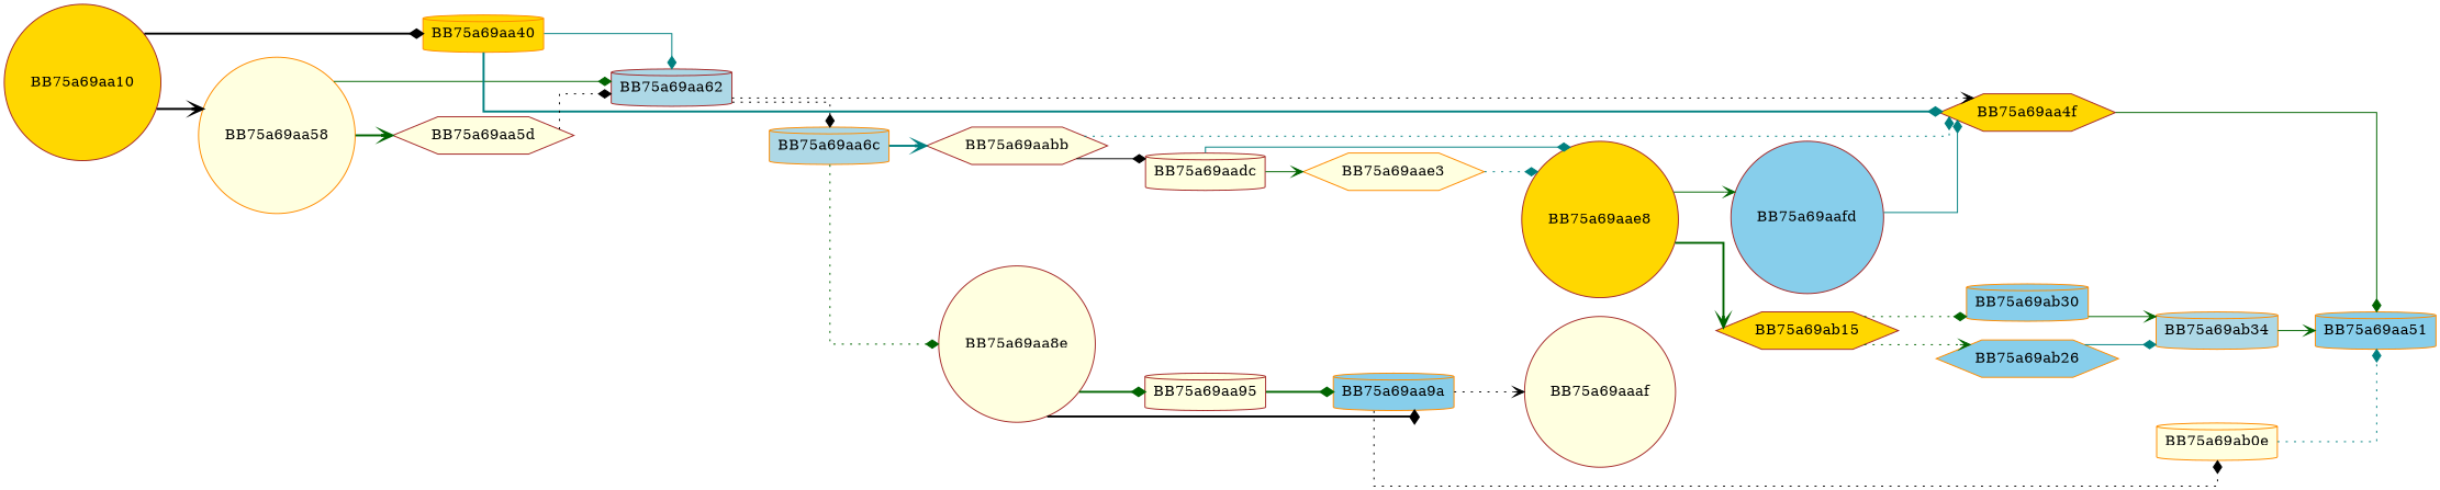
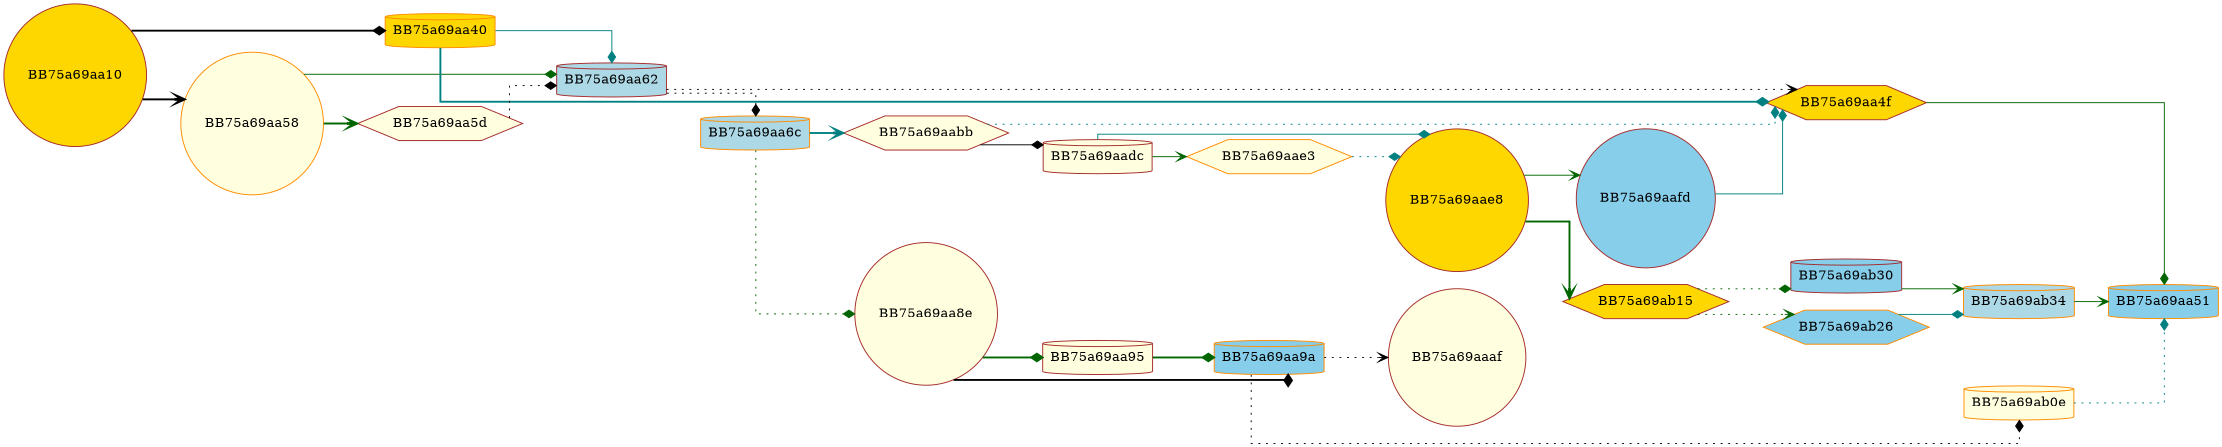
  digraph {
    rankdir=LR
    splines=ortho
    node [color=brown fillcolor=lightyellow shape=cylinder style=filled]
    edge [arrowhead=diamond color=darkgreen style=solid]
    BB75a69aa10 [fillcolor=gold shape=circle]
    BB75a69aa58 [color=darkorange shape=circle]
    BB75a69aa40 [color=darkorange fillcolor=gold]
    BB75a69aa62 [fillcolor=lightblue]
    BB75a69aa5d [shape=hexagon]
    BB75a69aa4f [fillcolor=gold shape=hexagon]
    BB75a69aa6c [color=darkorange fillcolor=lightblue]
    BB75a69aa51 [color=darkorange fillcolor=skyblue]
    BB75a69aabb [shape=hexagon]
    BB75a69aa8e [shape=circle]
    BB75a69aadc
    BB75a69aa9a [color=darkorange fillcolor=skyblue]
    BB75a69aa95
    BB75a69aae8 [fillcolor=gold shape=circle]
    BB75a69aae3 [color=darkorange shape=hexagon]
    BB75a69ab0e [color=darkorange]
    BB75a69aaaf [shape=circle]
    BB75a69ab15 [fillcolor=gold shape=hexagon]
    BB75a69aafd [fillcolor=skyblue shape=circle]
-   BB75a69ab30 [color=darkorange fillcolor=skyblue]
+   BB75a69ab30 [fillcolor=skyblue]
    BB75a69ab26 [color=darkorange fillcolor=skyblue shape=hexagon]
    BB75a69ab34 [color=darkorange fillcolor=lightblue]
    BB75a69aa10 -> BB75a69aa58 [arrowhead=vee color=black style=bold]
    BB75a69aa10 -> BB75a69aa40 [color=black style=bold]
    BB75a69aa58 -> BB75a69aa62
    BB75a69aa58 -> BB75a69aa5d [arrowhead=vee style=bold]
    BB75a69aa40 -> BB75a69aa62 [color=teal]
    BB75a69aa40 -> BB75a69aa4f [color=teal style=bold]
    BB75a69aa62 -> BB75a69aa4f [arrowhead=vee color=black style=dotted]
    BB75a69aa62 -> BB75a69aa6c [color=black style=dotted]
    BB75a69aa5d -> BB75a69aa62 [color=black style=dotted]
    BB75a69aa4f -> BB75a69aa51
    BB75a69aa6c -> BB75a69aabb [arrowhead=vee color=teal style=bold]
    BB75a69aa6c -> BB75a69aa8e [style=dotted]
    BB75a69aabb -> BB75a69aa4f [color=teal style=dotted]
    BB75a69aabb -> BB75a69aadc [color=black]
    BB75a69aa8e -> BB75a69aa9a [color=black style=bold]
    BB75a69aa8e -> BB75a69aa95 [style=bold]
    BB75a69aadc -> BB75a69aae8 [color=teal]
    BB75a69aadc -> BB75a69aae3 [arrowhead=vee]
    BB75a69aa9a -> BB75a69ab0e [color=black style=dotted]
    BB75a69aa9a -> BB75a69aaaf [arrowhead=vee color=black style=dotted]
    BB75a69aa95 -> BB75a69aa9a [style=bold]
    BB75a69aae8 -> BB75a69ab15 [arrowhead=vee style=bold]
    BB75a69aae8 -> BB75a69aafd [arrowhead=vee]
    BB75a69aae3 -> BB75a69aae8 [color=teal style=dotted]
    BB75a69ab0e -> BB75a69aa51 [color=teal style=dotted]
    BB75a69ab15 -> BB75a69ab30 [style=dotted]
    BB75a69ab15 -> BB75a69ab26 [arrowhead=vee style=dotted]
    BB75a69aafd -> BB75a69aa4f [color=teal]
    BB75a69ab30 -> BB75a69ab34 [arrowhead=vee]
    BB75a69ab26 -> BB75a69ab34 [color=teal]
    BB75a69ab34 -> BB75a69aa51 [arrowhead=vee]
  }
